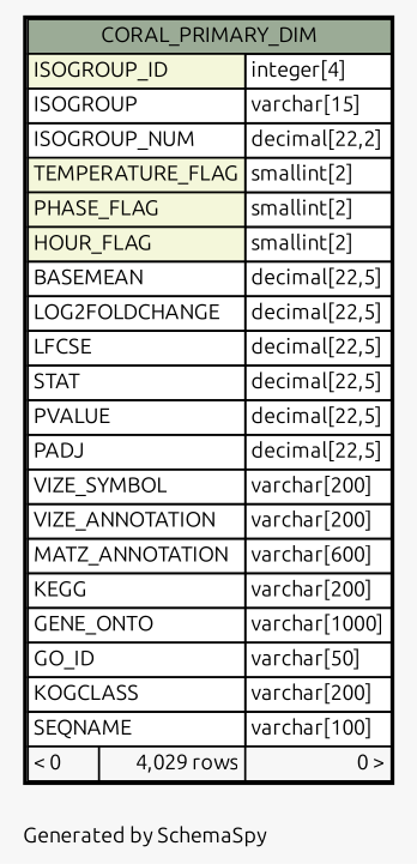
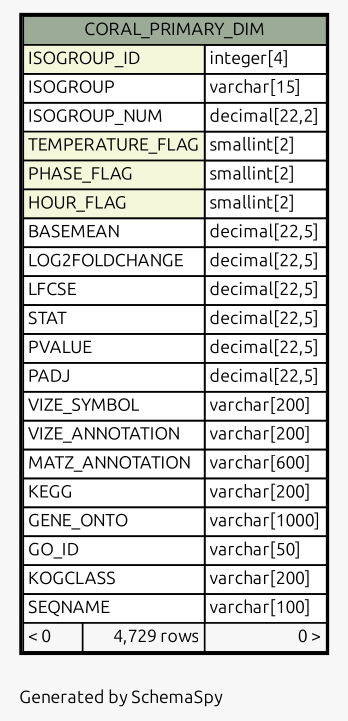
  digraph {
    bgcolor="#f7f7f7"
    fontname=Ubuntu
    fontsize=11
    label="\nGenerated by SchemaSpy"
    labeljust=l
    nodesep=0.18
    rankdir=RL
    ranksep=0.46
-   n1 [fontname=Ubuntu fontsize=11 label=<     <TABLE BORDER="2" CELLBORDER="1" CELLSPACING="0" BGCOLOR="#ffffff">       <TR><TD COLSPAN="3" BGCOLOR="#9bab96" ALIGN="CENTER">CORAL_PRIMARY_DIM</TD></TR>       <TR><TD PORT="ISOGROUP_ID" COLSPAN="2" BGCOLOR="#f4f7da" ALIGN="LEFT">ISOGROUP_ID</TD><TD PORT="ISOGROUP_ID.type" ALIGN="LEFT">integer[4]</TD></TR>       <TR><TD PORT="ISOGROUP" COLSPAN="2" ALIGN="LEFT">ISOGROUP</TD><TD PORT="ISOGROUP.type" ALIGN="LEFT">varchar[15]</TD></TR>       <TR><TD PORT="ISOGROUP_NUM" COLSPAN="2" ALIGN="LEFT">ISOGROUP_NUM</TD><TD PORT="ISOGROUP_NUM.type" ALIGN="LEFT">decimal[22,2]</TD></TR>       <TR><TD PORT="TEMPERATURE_FLAG" COLSPAN="2" BGCOLOR="#f4f7da" ALIGN="LEFT">TEMPERATURE_FLAG</TD><TD PORT="TEMPERATURE_FLAG.type" ALIGN="LEFT">smallint[2]</TD></TR>       <TR><TD PORT="PHASE_FLAG" COLSPAN="2" BGCOLOR="#f4f7da" ALIGN="LEFT">PHASE_FLAG</TD><TD PORT="PHASE_FLAG.type" ALIGN="LEFT">smallint[2]</TD></TR>       <TR><TD PORT="HOUR_FLAG" COLSPAN="2" BGCOLOR="#f4f7da" ALIGN="LEFT">HOUR_FLAG</TD><TD PORT="HOUR_FLAG.type" ALIGN="LEFT">smallint[2]</TD></TR>       <TR><TD PORT="BASEMEAN" COLSPAN="2" ALIGN="LEFT">BASEMEAN</TD><TD PORT="BASEMEAN.type" ALIGN="LEFT">decimal[22,5]</TD></TR>       <TR><TD PORT="LOG2FOLDCHANGE" COLSPAN="2" ALIGN="LEFT">LOG2FOLDCHANGE</TD><TD PORT="LOG2FOLDCHANGE.type" ALIGN="LEFT">decimal[22,5]</TD></TR>       <TR><TD PORT="LFCSE" COLSPAN="2" ALIGN="LEFT">LFCSE</TD><TD PORT="LFCSE.type" ALIGN="LEFT">decimal[22,5]</TD></TR>       <TR><TD PORT="STAT" COLSPAN="2" ALIGN="LEFT">STAT</TD><TD PORT="STAT.type" ALIGN="LEFT">decimal[22,5]</TD></TR>       <TR><TD PORT="PVALUE" COLSPAN="2" ALIGN="LEFT">PVALUE</TD><TD PORT="PVALUE.type" ALIGN="LEFT">decimal[22,5]</TD></TR>       <TR><TD PORT="PADJ" COLSPAN="2" ALIGN="LEFT">PADJ</TD><TD PORT="PADJ.type" ALIGN="LEFT">decimal[22,5]</TD></TR>       <TR><TD PORT="VIZE_SYMBOL" COLSPAN="2" ALIGN="LEFT">VIZE_SYMBOL</TD><TD PORT="VIZE_SYMBOL.type" ALIGN="LEFT">varchar[200]</TD></TR>       <TR><TD PORT="VIZE_ANNOTATION" COLSPAN="2" ALIGN="LEFT">VIZE_ANNOTATION</TD><TD PORT="VIZE_ANNOTATION.type" ALIGN="LEFT">varchar[200]</TD></TR>       <TR><TD PORT="MATZ_ANNOTATION" COLSPAN="2" ALIGN="LEFT">MATZ_ANNOTATION</TD><TD PORT="MATZ_ANNOTATION.type" ALIGN="LEFT">varchar[600]</TD></TR>       <TR><TD PORT="KEGG" COLSPAN="2" ALIGN="LEFT">KEGG</TD><TD PORT="KEGG.type" ALIGN="LEFT">varchar[200]</TD></TR>       <TR><TD PORT="GENE_ONTO" COLSPAN="2" ALIGN="LEFT">GENE_ONTO</TD><TD PORT="GENE_ONTO.type" ALIGN="LEFT">varchar[1000]</TD></TR>       <TR><TD PORT="GO_ID" COLSPAN="2" ALIGN="LEFT">GO_ID</TD><TD PORT="GO_ID.type" ALIGN="LEFT">varchar[50]</TD></TR>       <TR><TD PORT="KOGCLASS" COLSPAN="2" ALIGN="LEFT">KOGCLASS</TD><TD PORT="KOGCLASS.type" ALIGN="LEFT">varchar[200]</TD></TR>       <TR><TD PORT="SEQNAME" COLSPAN="2" ALIGN="LEFT">SEQNAME</TD><TD PORT="SEQNAME.type" ALIGN="LEFT">varchar[100]</TD></TR>       <TR><TD ALIGN="LEFT" BGCOLOR="#f7f7f7">&lt; 0</TD><TD ALIGN="RIGHT" BGCOLOR="#f7f7f7">4,029 rows</TD><TD ALIGN="RIGHT" BGCOLOR="#f7f7f7">0 &gt;</TD></TR>     </TABLE>> shape=plaintext]
+   n1 [fontname=Ubuntu fontsize=11 label=<     <TABLE BORDER="2" CELLBORDER="1" CELLSPACING="0" BGCOLOR="#ffffff">       <TR><TD COLSPAN="3" BGCOLOR="#9bab96" ALIGN="CENTER">CORAL_PRIMARY_DIM</TD></TR>       <TR><TD PORT="ISOGROUP_ID" COLSPAN="2" BGCOLOR="#f4f7da" ALIGN="LEFT">ISOGROUP_ID</TD><TD PORT="ISOGROUP_ID.type" ALIGN="LEFT">integer[4]</TD></TR>       <TR><TD PORT="ISOGROUP" COLSPAN="2" ALIGN="LEFT">ISOGROUP</TD><TD PORT="ISOGROUP.type" ALIGN="LEFT">varchar[15]</TD></TR>       <TR><TD PORT="ISOGROUP_NUM" COLSPAN="2" ALIGN="LEFT">ISOGROUP_NUM</TD><TD PORT="ISOGROUP_NUM.type" ALIGN="LEFT">decimal[22,2]</TD></TR>       <TR><TD PORT="TEMPERATURE_FLAG" COLSPAN="2" BGCOLOR="#f4f7da" ALIGN="LEFT">TEMPERATURE_FLAG</TD><TD PORT="TEMPERATURE_FLAG.type" ALIGN="LEFT">smallint[2]</TD></TR>       <TR><TD PORT="PHASE_FLAG" COLSPAN="2" BGCOLOR="#f4f7da" ALIGN="LEFT">PHASE_FLAG</TD><TD PORT="PHASE_FLAG.type" ALIGN="LEFT">smallint[2]</TD></TR>       <TR><TD PORT="HOUR_FLAG" COLSPAN="2" BGCOLOR="#f4f7da" ALIGN="LEFT">HOUR_FLAG</TD><TD PORT="HOUR_FLAG.type" ALIGN="LEFT">smallint[2]</TD></TR>       <TR><TD PORT="BASEMEAN" COLSPAN="2" ALIGN="LEFT">BASEMEAN</TD><TD PORT="BASEMEAN.type" ALIGN="LEFT">decimal[22,5]</TD></TR>       <TR><TD PORT="LOG2FOLDCHANGE" COLSPAN="2" ALIGN="LEFT">LOG2FOLDCHANGE</TD><TD PORT="LOG2FOLDCHANGE.type" ALIGN="LEFT">decimal[22,5]</TD></TR>       <TR><TD PORT="LFCSE" COLSPAN="2" ALIGN="LEFT">LFCSE</TD><TD PORT="LFCSE.type" ALIGN="LEFT">decimal[22,5]</TD></TR>       <TR><TD PORT="STAT" COLSPAN="2" ALIGN="LEFT">STAT</TD><TD PORT="STAT.type" ALIGN="LEFT">decimal[22,5]</TD></TR>       <TR><TD PORT="PVALUE" COLSPAN="2" ALIGN="LEFT">PVALUE</TD><TD PORT="PVALUE.type" ALIGN="LEFT">decimal[22,5]</TD></TR>       <TR><TD PORT="PADJ" COLSPAN="2" ALIGN="LEFT">PADJ</TD><TD PORT="PADJ.type" ALIGN="LEFT">decimal[22,5]</TD></TR>       <TR><TD PORT="VIZE_SYMBOL" COLSPAN="2" ALIGN="LEFT">VIZE_SYMBOL</TD><TD PORT="VIZE_SYMBOL.type" ALIGN="LEFT">varchar[200]</TD></TR>       <TR><TD PORT="VIZE_ANNOTATION" COLSPAN="2" ALIGN="LEFT">VIZE_ANNOTATION</TD><TD PORT="VIZE_ANNOTATION.type" ALIGN="LEFT">varchar[200]</TD></TR>       <TR><TD PORT="MATZ_ANNOTATION" COLSPAN="2" ALIGN="LEFT">MATZ_ANNOTATION</TD><TD PORT="MATZ_ANNOTATION.type" ALIGN="LEFT">varchar[600]</TD></TR>       <TR><TD PORT="KEGG" COLSPAN="2" ALIGN="LEFT">KEGG</TD><TD PORT="KEGG.type" ALIGN="LEFT">varchar[200]</TD></TR>       <TR><TD PORT="GENE_ONTO" COLSPAN="2" ALIGN="LEFT">GENE_ONTO</TD><TD PORT="GENE_ONTO.type" ALIGN="LEFT">varchar[1000]</TD></TR>       <TR><TD PORT="GO_ID" COLSPAN="2" ALIGN="LEFT">GO_ID</TD><TD PORT="GO_ID.type" ALIGN="LEFT">varchar[50]</TD></TR>       <TR><TD PORT="KOGCLASS" COLSPAN="2" ALIGN="LEFT">KOGCLASS</TD><TD PORT="KOGCLASS.type" ALIGN="LEFT">varchar[200]</TD></TR>       <TR><TD PORT="SEQNAME" COLSPAN="2" ALIGN="LEFT">SEQNAME</TD><TD PORT="SEQNAME.type" ALIGN="LEFT">varchar[100]</TD></TR>       <TR><TD ALIGN="LEFT" BGCOLOR="#f7f7f7">&lt; 0</TD><TD ALIGN="RIGHT" BGCOLOR="#f7f7f7">4,729 rows</TD><TD ALIGN="RIGHT" BGCOLOR="#f7f7f7">0 &gt;</TD></TR>     </TABLE>> shape=plaintext]
  }
